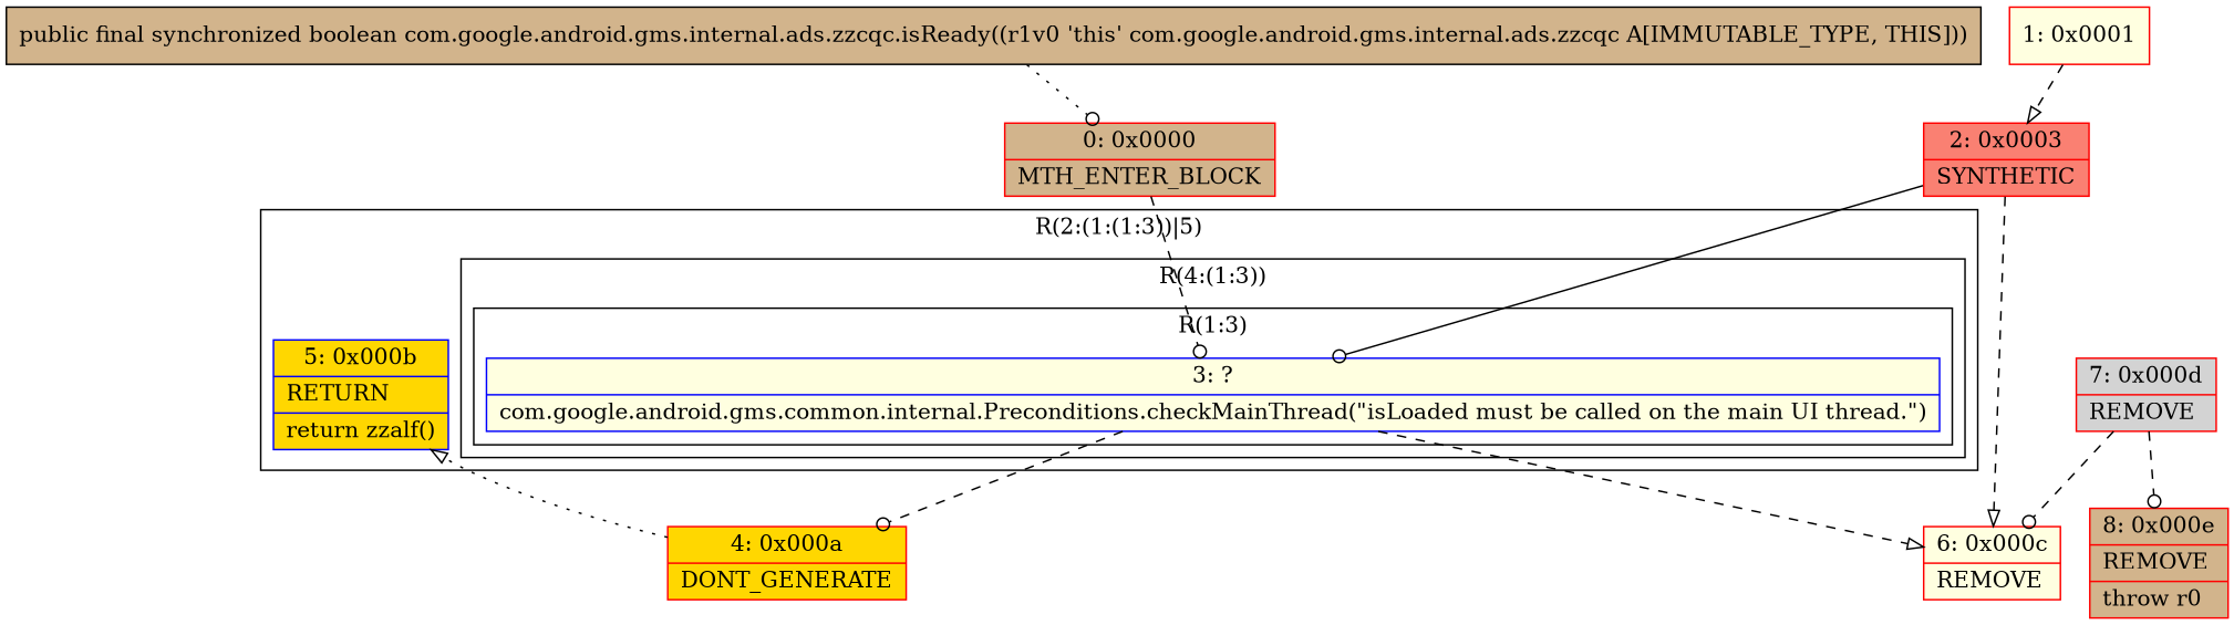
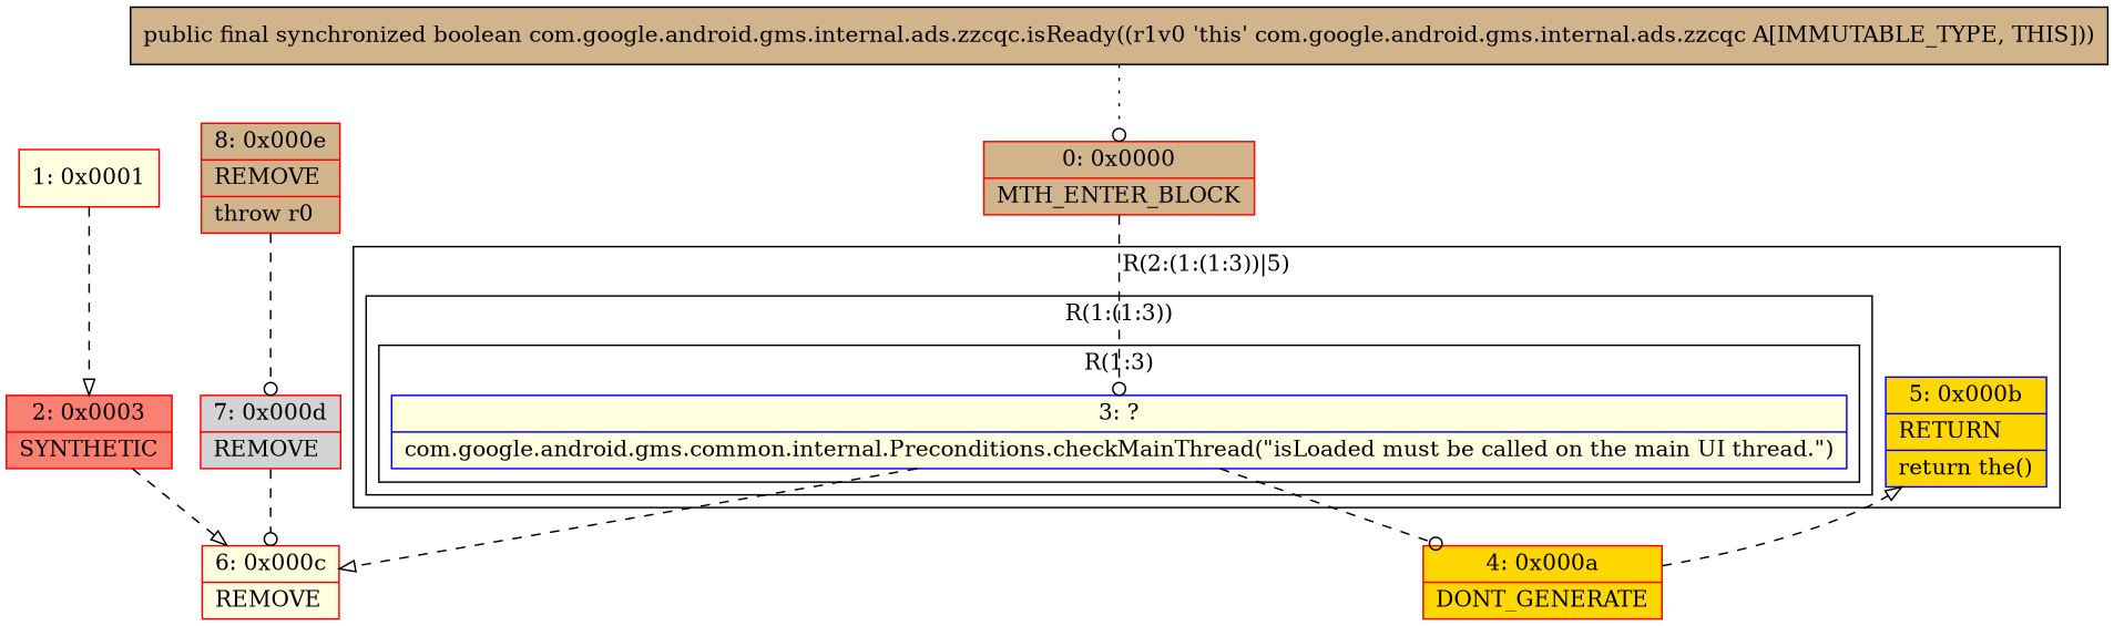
  digraph {
    node [color=red fillcolor=lightyellow shape=record style=filled]
    edge [arrowhead=odot style=dashed]
    n1 [color=blue label="{3\:\ ?|com.google.android.gms.common.internal.Preconditions.checkMainThread(\"isLoaded must be called on the main UI thread.\")\l}"]
-   n2 [color=blue fillcolor=gold label="{5\:\ 0x000b|RETURN\l|return zzalf()\l}"]
+   n2 [color=blue fillcolor=gold label="{5\:\ 0x000b|RETURN\l|return the()\l}"]
    n3 [fillcolor=gold label="{4\:\ 0x000a|DONT_GENERATE\l}"]
    n4 [label="{6\:\ 0x000c|REMOVE\l}"]
    n5 [fillcolor=tan label="{0\:\ 0x0000|MTH_ENTER_BLOCK\l}"]
    n6 [label="{1\:\ 0x0001}"]
    n7 [fillcolor=salmon label="{2\:\ 0x0003|SYNTHETIC\l}"]
    n8 [fillcolor=lightgrey label="{7\:\ 0x000d|REMOVE\l}"]
    n9 [fillcolor=tan label="{8\:\ 0x000e|REMOVE\l|throw r0\l}"]
    n10 [fillcolor=tan label="{public final synchronized boolean com.google.android.gms.internal.ads.zzcqc.isReady((r1v0 'this' com.google.android.gms.internal.ads.zzcqc A[IMMUTABLE_TYPE, THIS])) }" color=""]
    subgraph cluster_1 {
      label="R(2:(1:(1:3))|5)"
      n2
      subgraph cluster_2 {
-       label="R(4:(1:3))"
+       label="R(1:(1:3))"
        subgraph cluster_3 {
          label="R(1:3)"
          n1
        }
      }
    }
    n1 -> n3
    n1 -> n4 [arrowhead=onormal]
-   n3 -> n2 [arrowhead=onormal style=dotted]
+   n3 -> n2 [arrowhead=onormal]
    n5 -> n1
    n6 -> n7 [arrowhead=onormal]
-   n7 -> n1 [style=solid]
    n7 -> n4 [arrowhead=onormal]
    n8 -> n4
-   n8 -> n9
+   n9 -> n8
    n10 -> n5 [style=dotted]
  }
